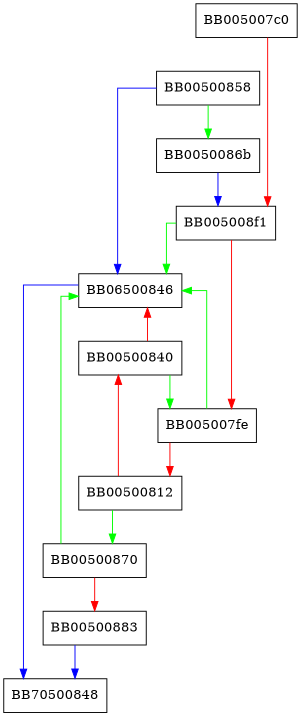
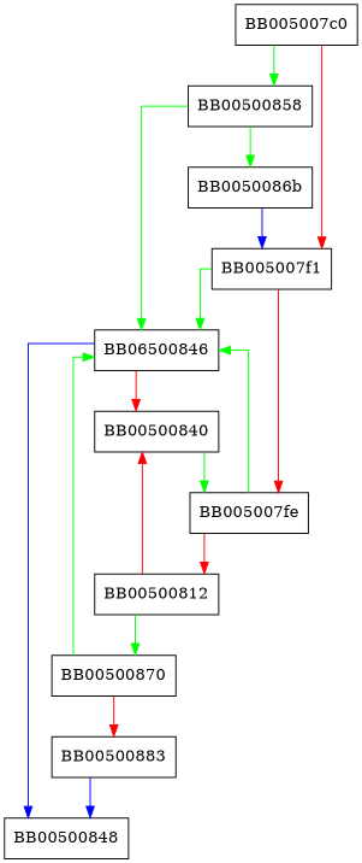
  digraph {
    splines=ortho
    node [shape=box]
    edge [color=green]
    BB005007c0
    BB00500858
-   BB005007f1 [label=BB005008f1]
+   BB005007f1
    n4 [label=BB06500846]
    BB0050086b
    BB005007fe
-   BB00500848 [label=BB70500848]
+   BB00500848
    BB00500812
    BB00500870
    BB00500840
    BB00500883
+   BB005007c0 -> BB00500858
    BB005007c0 -> BB005007f1 [color=red]
-   BB00500858 -> n4 [color=blue]
+   BB00500858 -> n4
    BB00500858 -> BB0050086b
    BB005007f1 -> n4
    BB005007f1 -> BB005007fe [color=red]
    n4 -> BB00500848 [color=blue]
    BB0050086b -> BB005007f1 [color=blue]
    BB005007fe -> n4
    BB005007fe -> BB00500812 [color=red]
    BB00500812 -> BB00500870
    BB00500812 -> BB00500840 [color=red]
    BB00500870 -> n4
    BB00500870 -> BB00500883 [color=red]
-   BB00500840 -> n4 [color=red]
+   n4 -> BB00500840 [color=red]
    BB00500840 -> BB005007fe
    BB00500883 -> BB00500848 [color=blue]
  }
